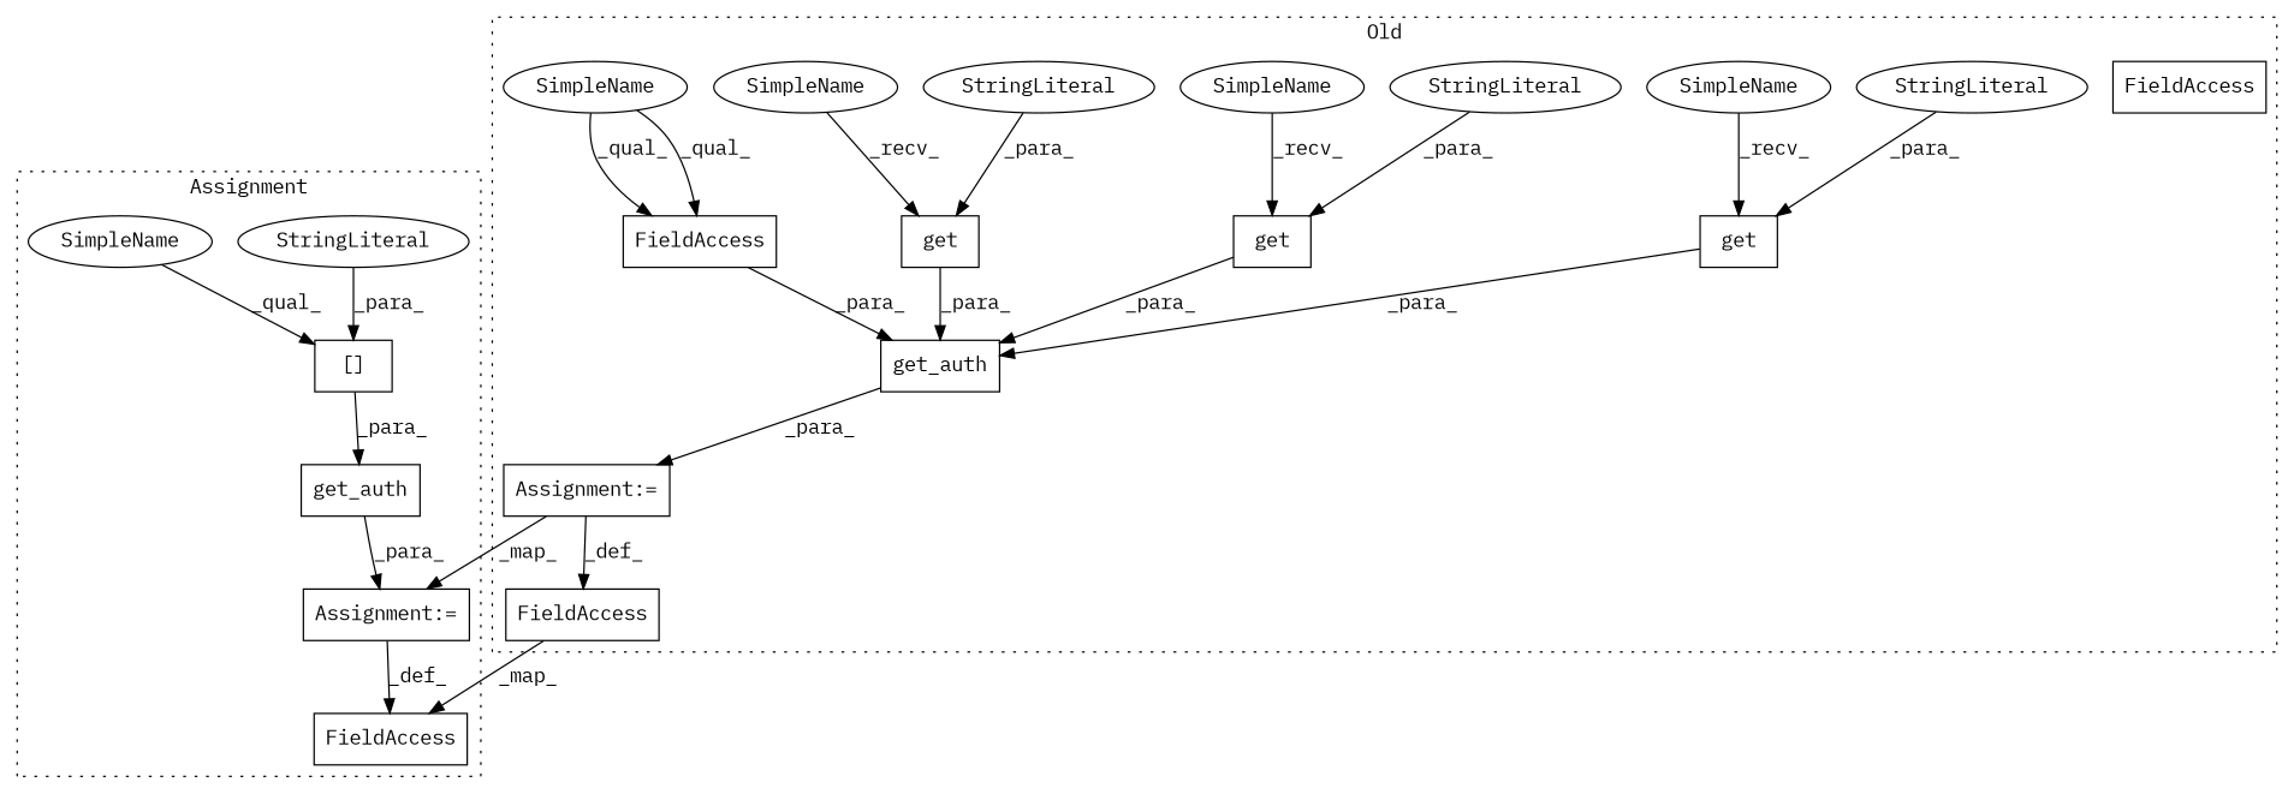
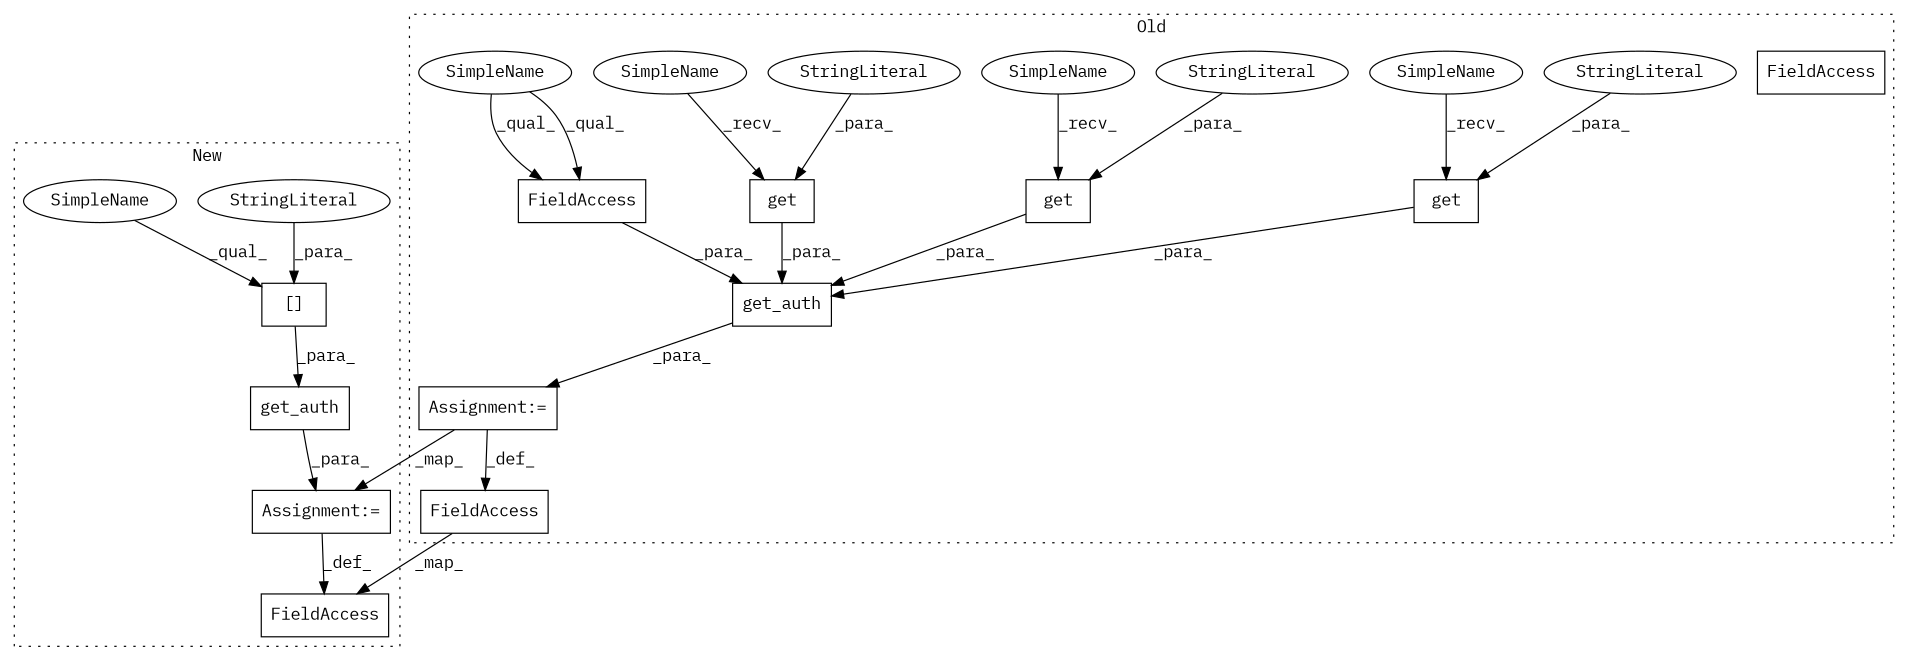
  digraph {
    fontname="IBM Plex Mono"
    node [a=32 l=6 s=899 shape=box fontname="IBM Plex Mono"]
    edge [fontname="IBM Plex Mono"]
    n1 [l="4,1" label=get s="964,978"]
    n2 [l="4,1" label=get s="944,955"]
    n3 [l="9,1" label=get_auth s="890,993"]
    n4 [a=22 l=8 label=FieldAccess]
    n5 [l="4,1" label=get s="915,935"]
    n6 [a=22 l=9 label=FieldAccess s=880]
    n7 [a=45 l=7 label=StringLiteral s=948 shape=ellipse]
    n8 [a=45 l=10 label=StringLiteral s=968 shape=ellipse]
    n9 [a=45 l=16 label=StringLiteral s=919 shape=ellipse]
    n10 [a=7 l=1 label="Assignment:=" s=889]
    n11 [a=42 label=SimpleName s=957 shape=ellipse]
    n12 [a=42 label=SimpleName s=937 shape=ellipse]
    n13 [a=42 label=SimpleName s=908 shape=ellipse]
    n14 [a=42 l=4 label=SimpleName shape=ellipse]
    n15 [a=22 l=8 label=FieldAccess]
    n16 [l="9,1" label=get_auth s="890,937"]
    n17 [a=2 l="7,1" label="[]" s="899,922"]
    n18 [a=22 l=9 label=FieldAccess s=880]
    n19 [a=45 l=16 label=StringLiteral s=906 shape=ellipse]
    n20 [a=7 l=1 label="Assignment:=" s=889]
    n21 [a=42 label=SimpleName shape=ellipse]
    subgraph cluster_1 {
      label=Old
      style=dotted
      n1
      n2
      n3
      n4
      n5
      n6
      n7
      n8
      n9
      n10
      n11
      n12
      n13
      n14
      n15
    }
    subgraph cluster_2 {
-     label=Assignment
+     label=New
      style=dotted
      n16
      n17
      n18
      n19
      n20
      n21
    }
    n1 -> n3 [label=_para_]
    n2 -> n3 [label=_para_]
    n3 -> n10 [label=_para_]
    n5 -> n3 [label=_para_]
    n6 -> n18 [label=_map_]
    n7 -> n2 [label=_para_]
    n8 -> n1 [label=_para_]
    n9 -> n5 [label=_para_]
    n10 -> n6 [label=_def_]
    n10 -> n20 [label=_map_]
    n11 -> n1 [label=_recv_]
    n12 -> n2 [label=_recv_]
    n13 -> n5 [label=_recv_]
    n14 -> n15 [label=_qual_]
    n14 -> n15 [label=_qual_]
    n15 -> n3 [label=_para_]
    n16 -> n20 [label=_para_]
    n17 -> n16 [label=_para_]
    n19 -> n17 [label=_para_]
    n20 -> n18 [label=_def_]
    n21 -> n17 [label=_qual_]
  }
